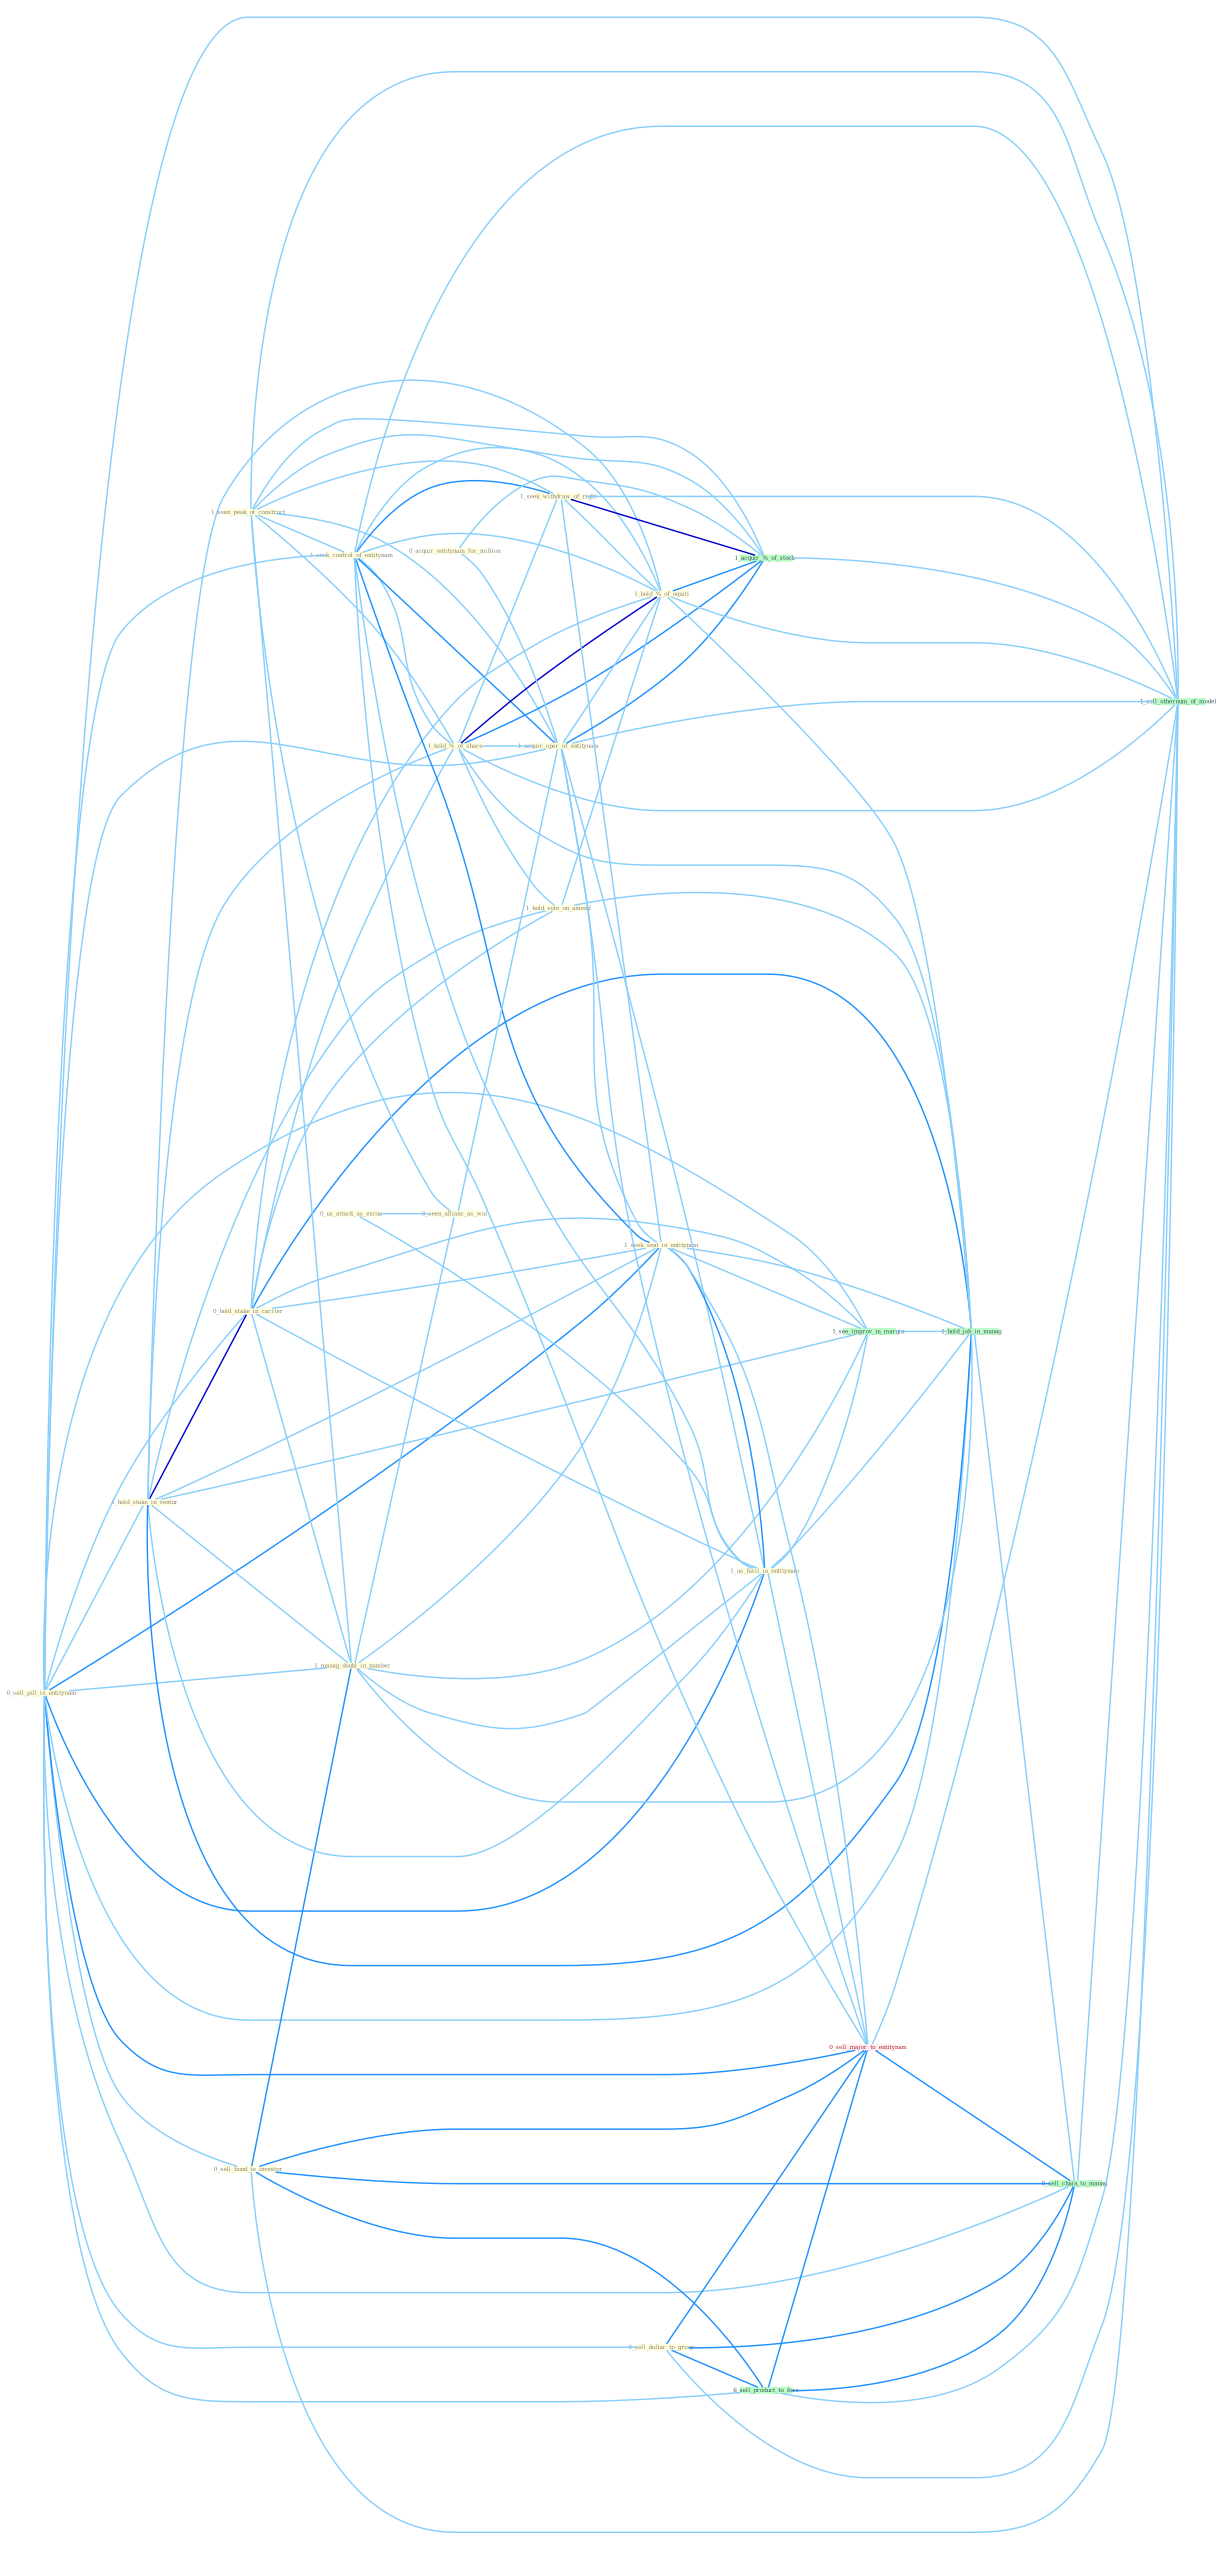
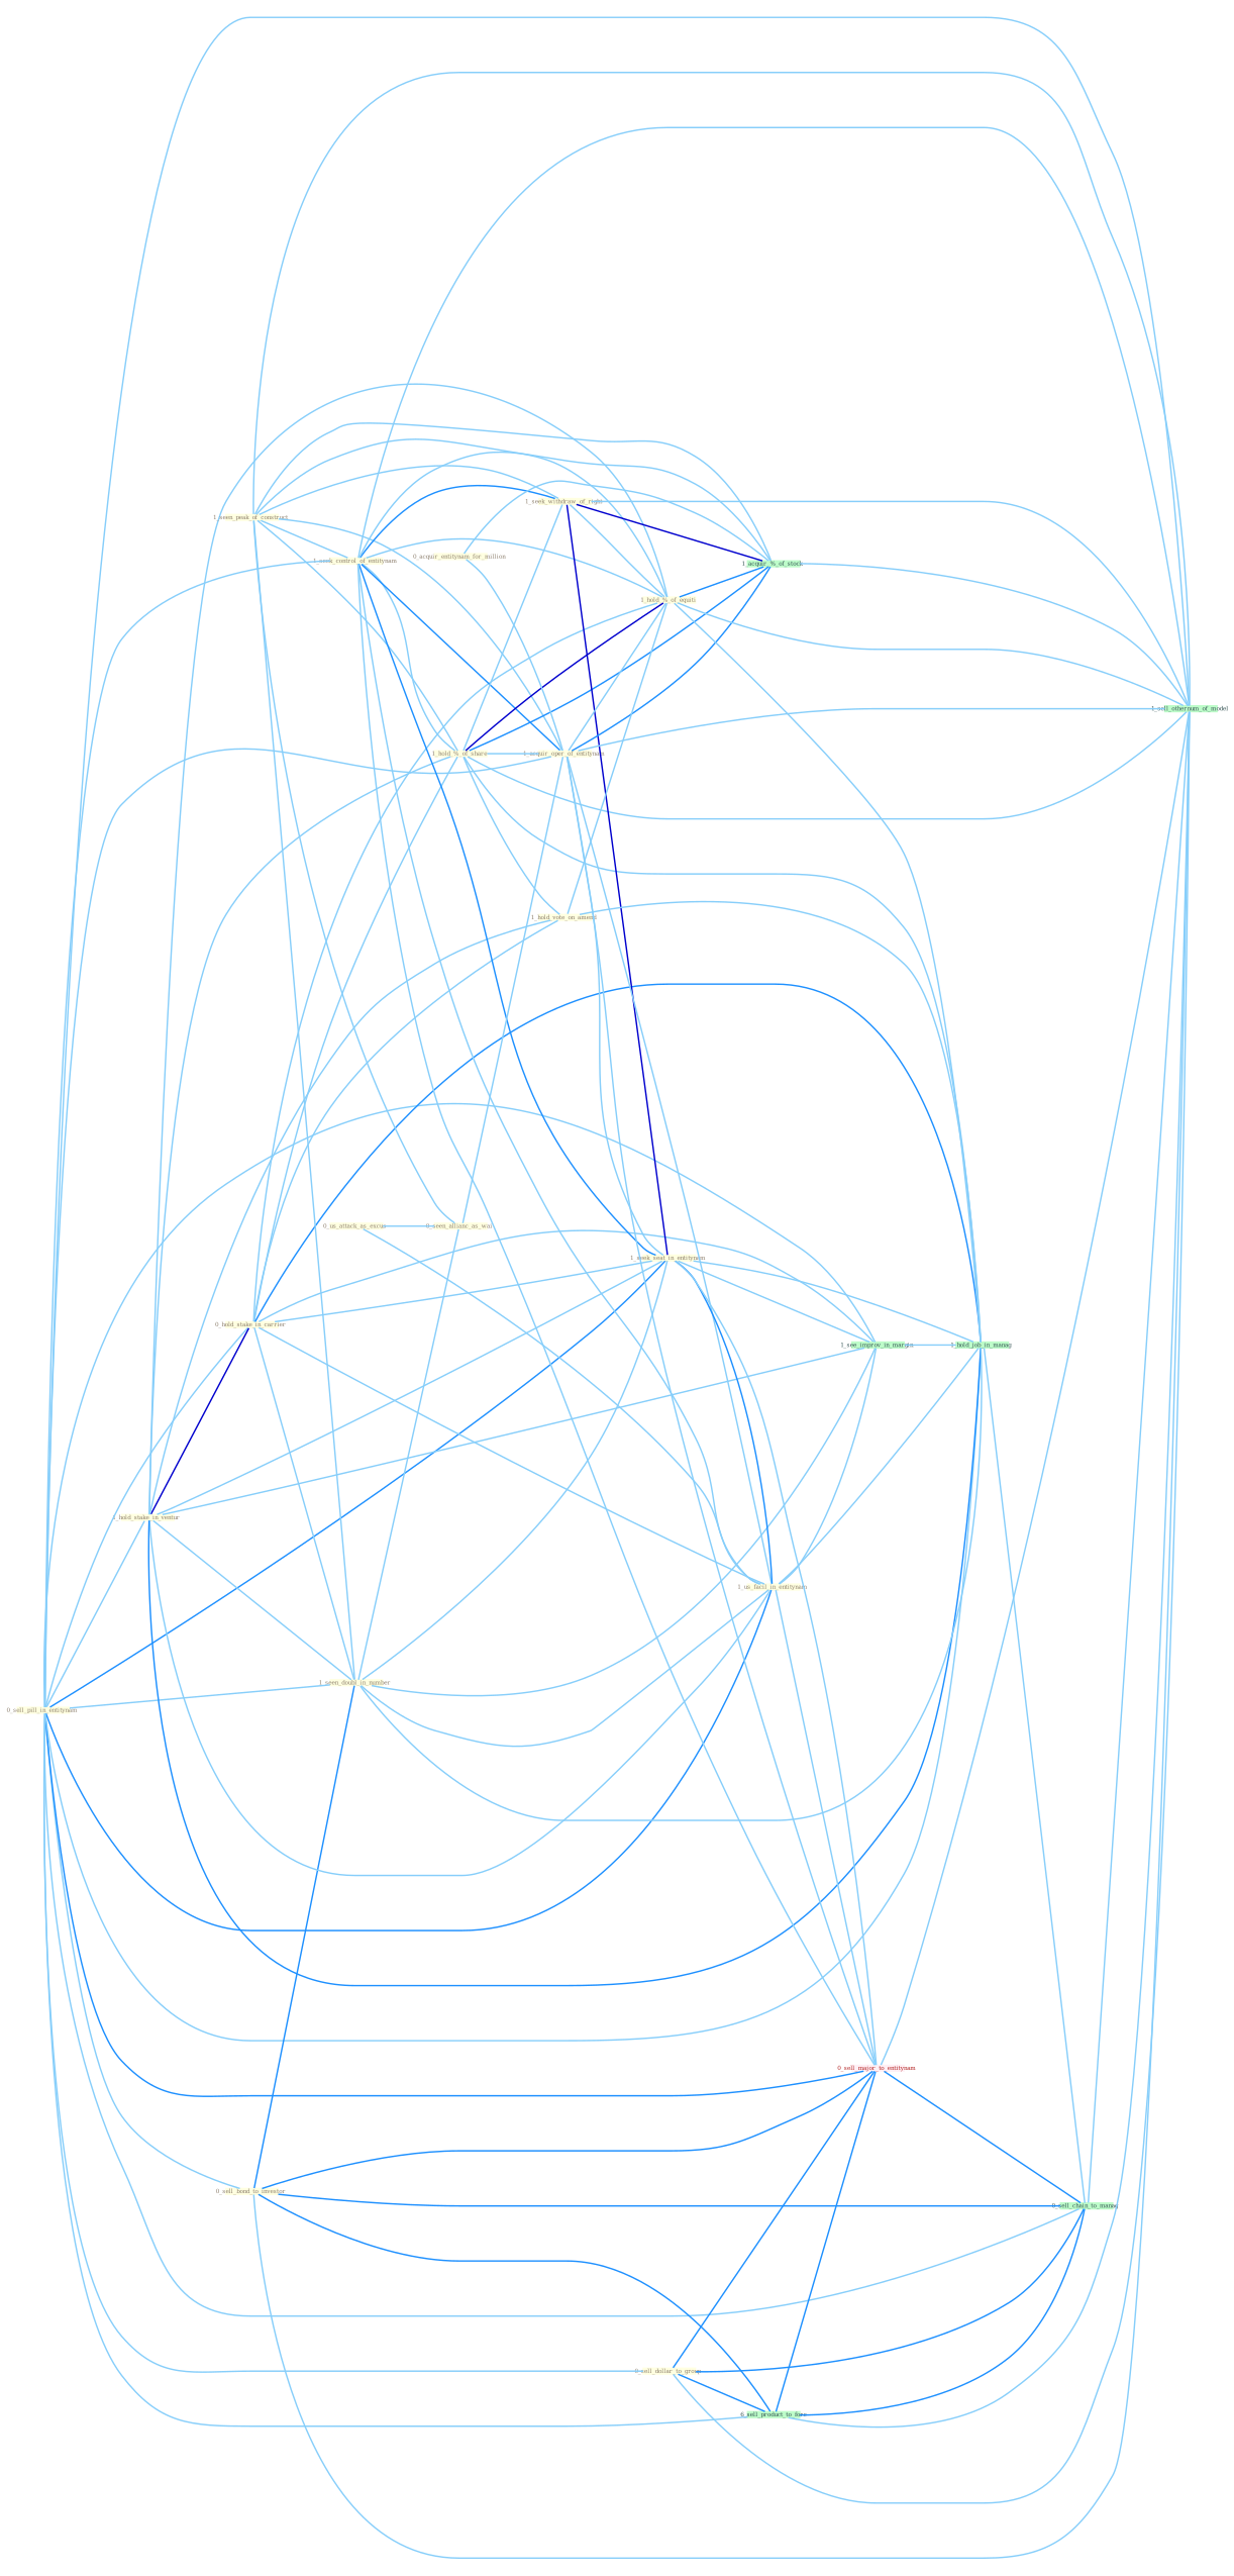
  graph {
    rankdir=LR
    node [color="#ffffe0" fixedsize=true fontcolor="#8b7d6b" fontsize=4 shape=polygon style=filled]
    edge [color="#87cefa" w=1]
    "0_sell_pill_in_entitynam " [height=.06 width=.5]
    "0_sell_bond_to_investor " [height=.06 width=.5]
    "1_hold_stake_in_ventur " [height=.06 width=.5]
    "0_hold_stake_in_carrier " [height=.06 width=.5]
    "1_seen_peak_of_construct " [height=.06 width=.5]
    "1_seek_control_of_entitynam " [height=.06 width=.5]
    "1_hold_%_of_share " [height=.06 width=.5]
    "1_seek_withdraw_of_right " [height=.06 width=.5]
    "0_sell_dollar_to_group " [height=.06 width=.5]
-   "1_seen_doubl_in_number " [height=.06 width=.5 label="1_manag_doubl_in_number"]
+   "1_seen_doubl_in_number " [height=.06 width=.5]
    "0_acquir_entitynam_for_million " [height=.06 width=.5]
    "1_acquir_oper_of_entitynam " [height=.06 width=.5]
    "1_seek_seat_in_entitynam " [height=.06 width=.5]
    "0_us_attack_as_excus " [height=.06 width=.5]
    "1_us_facil_in_entitynam " [height=.06 width=.5]
    "0_seen_allianc_as_wai " [height=.06 width=.5]
    "1_hold_vote_on_amend " [height=.06 width=.5]
    "1_hold_%_of_equiti " [height=.06 width=.5]
    "0_sell_major_to_entitynam " [color="#fff0f5" fontcolor="#b22222" height=.06 width=.5]
    "1_see_improv_in_margin " [color="#BDFCC9" fontcolor="#2f4f4f" height=.06 width=.5]
    "1_hold_job_in_manag " [color="#BDFCC9" fontcolor="#2f4f4f" height=.06 width=.5]
    n22 [color="#BDFCC9" fontcolor="#2f4f4f" height=.06 label="6_sell_product_to_forc" width=.5]
    "0_sell_chain_to_manag " [color="#BDFCC9" fontcolor="#2f4f4f" height=.06 width=.5]
    "1_sell_othernum_of_model " [color="#BDFCC9" fontcolor="#2f4f4f" height=.06 width=.5]
    "1_acquir_%_of_stock " [color="#BDFCC9" fontcolor="#2f4f4f" height=.06 width=.5]
    subgraph sub_1 {
      "0_sell_pill_in_entitynam "
      "0_sell_bond_to_investor "
      "1_hold_stake_in_ventur "
      "0_hold_stake_in_carrier "
      "1_seen_peak_of_construct "
      "1_seek_control_of_entitynam "
      "1_hold_%_of_share "
      "1_seek_withdraw_of_right "
      "0_sell_dollar_to_group "
      "1_seen_doubl_in_number "
      "0_acquir_entitynam_for_million "
      "1_acquir_oper_of_entitynam "
      "1_seek_seat_in_entitynam "
      "0_us_attack_as_excus "
      "1_us_facil_in_entitynam "
      "0_seen_allianc_as_wai "
      "1_hold_vote_on_amend "
      "1_hold_%_of_equiti "
    }
    subgraph sub_2 {
      "0_sell_major_to_entitynam "
    }
    "0_sell_pill_in_entitynam " -- "0_sell_bond_to_investor "
    "0_sell_pill_in_entitynam " -- "1_hold_stake_in_ventur "
    "0_sell_pill_in_entitynam " -- "0_hold_stake_in_carrier "
    "0_sell_pill_in_entitynam " -- "1_seek_control_of_entitynam "
    "0_sell_pill_in_entitynam " -- "0_sell_dollar_to_group "
    "0_sell_pill_in_entitynam " -- "1_seen_doubl_in_number "
    "0_sell_pill_in_entitynam " -- "1_acquir_oper_of_entitynam "
    "0_sell_pill_in_entitynam " -- "1_seek_seat_in_entitynam " [color="#1e90ff" w=2]
    "0_sell_pill_in_entitynam " -- "1_us_facil_in_entitynam " [color="#1e90ff" w=2]
    "0_sell_pill_in_entitynam " -- "0_sell_major_to_entitynam " [color="#1e90ff" w=2]
    "0_sell_pill_in_entitynam " -- "1_see_improv_in_margin "
    "0_sell_pill_in_entitynam " -- "1_hold_job_in_manag "
    "0_sell_pill_in_entitynam " -- n22
    "0_sell_pill_in_entitynam " -- "0_sell_chain_to_manag "
    "0_sell_pill_in_entitynam " -- "1_sell_othernum_of_model "
    "0_sell_bond_to_investor " -- "1_seen_doubl_in_number " [color="#1e90ff" w=2]
    "0_sell_bond_to_investor " -- "0_sell_major_to_entitynam " [color="#1e90ff" w=2]
    "0_sell_bond_to_investor " -- n22 [color="#1e90ff" w=2]
    "0_sell_bond_to_investor " -- "0_sell_chain_to_manag " [color="#1e90ff" w=2]
    "0_sell_bond_to_investor " -- "1_sell_othernum_of_model "
    "1_hold_stake_in_ventur " -- "0_hold_stake_in_carrier " [color="#0000cd" w=3]
    "1_hold_stake_in_ventur " -- "1_hold_%_of_share "
    "1_hold_stake_in_ventur " -- "1_seen_doubl_in_number "
    "1_hold_stake_in_ventur " -- "1_seek_seat_in_entitynam "
    "1_hold_stake_in_ventur " -- "1_us_facil_in_entitynam "
    "1_hold_stake_in_ventur " -- "1_hold_vote_on_amend "
    "1_hold_stake_in_ventur " -- "1_hold_%_of_equiti "
    "1_hold_stake_in_ventur " -- "1_see_improv_in_margin "
    "1_hold_stake_in_ventur " -- "1_hold_job_in_manag " [color="#1e90ff" w=2]
    "0_hold_stake_in_carrier " -- "1_hold_%_of_share "
    "0_hold_stake_in_carrier " -- "1_seen_doubl_in_number "
    "0_hold_stake_in_carrier " -- "1_seek_seat_in_entitynam "
    "0_hold_stake_in_carrier " -- "1_us_facil_in_entitynam "
    "0_hold_stake_in_carrier " -- "1_hold_vote_on_amend "
    "0_hold_stake_in_carrier " -- "1_hold_%_of_equiti "
    "0_hold_stake_in_carrier " -- "1_see_improv_in_margin "
    "0_hold_stake_in_carrier " -- "1_hold_job_in_manag " [color="#1e90ff" w=2]
    "1_seen_peak_of_construct " -- "1_seek_control_of_entitynam "
    "1_seen_peak_of_construct " -- "1_hold_%_of_share "
    "1_seen_peak_of_construct " -- "1_seek_withdraw_of_right "
    "1_seen_peak_of_construct " -- "1_seen_doubl_in_number "
    "1_seen_peak_of_construct " -- "1_acquir_oper_of_entitynam "
    "1_seen_peak_of_construct " -- "0_seen_allianc_as_wai "
    "1_seen_peak_of_construct " -- "1_hold_%_of_equiti "
    "1_seen_peak_of_construct " -- "1_sell_othernum_of_model "
    "1_seen_peak_of_construct " -- "1_acquir_%_of_stock "
    "1_seek_control_of_entitynam " -- "1_hold_%_of_share "
    "1_seek_control_of_entitynam " -- "1_seek_withdraw_of_right " [color="#1e90ff" w=2]
    "1_seek_control_of_entitynam " -- "1_acquir_oper_of_entitynam " [color="#1e90ff" w=2]
    "1_seek_control_of_entitynam " -- "1_seek_seat_in_entitynam " [color="#1e90ff" w=2]
    "1_seek_control_of_entitynam " -- "1_us_facil_in_entitynam "
    "1_seek_control_of_entitynam " -- "1_hold_%_of_equiti "
    "1_seek_control_of_entitynam " -- "0_sell_major_to_entitynam "
    "1_seek_control_of_entitynam " -- "1_sell_othernum_of_model "
    "1_seek_control_of_entitynam " -- "1_acquir_%_of_stock "
    "1_hold_%_of_share " -- "1_seek_withdraw_of_right "
    "1_hold_%_of_share " -- "1_acquir_oper_of_entitynam "
    "1_hold_%_of_share " -- "1_hold_vote_on_amend "
    "1_hold_%_of_share " -- "1_hold_%_of_equiti " [color="#0000cd" w=3]
    "1_hold_%_of_share " -- "1_hold_job_in_manag "
    "1_hold_%_of_share " -- "1_sell_othernum_of_model "
    "1_hold_%_of_share " -- "1_acquir_%_of_stock " [color="#1e90ff" w=2]
-   "1_seek_withdraw_of_right " -- "1_seek_seat_in_entitynam "
+   "1_seek_withdraw_of_right " -- "1_seek_seat_in_entitynam " [color="#0000cd"]
    "1_seek_withdraw_of_right " -- "1_hold_%_of_equiti "
    "1_seek_withdraw_of_right " -- "1_sell_othernum_of_model "
    "1_seek_withdraw_of_right " -- "1_acquir_%_of_stock " [color="#0000cd"]
    "0_sell_dollar_to_group " -- "0_sell_major_to_entitynam " [color="#1e90ff" w=2]
    "0_sell_dollar_to_group " -- n22 [color="#1e90ff" w=2]
    "0_sell_dollar_to_group " -- "0_sell_chain_to_manag " [color="#1e90ff" w=2]
    "0_sell_dollar_to_group " -- "1_sell_othernum_of_model "
    "1_seen_doubl_in_number " -- "1_seek_seat_in_entitynam "
    "1_seen_doubl_in_number " -- "1_us_facil_in_entitynam "
    "1_seen_doubl_in_number " -- "0_seen_allianc_as_wai "
    "1_seen_doubl_in_number " -- "1_see_improv_in_margin "
    "1_seen_doubl_in_number " -- "1_hold_job_in_manag "
    "0_acquir_entitynam_for_million " -- "1_acquir_oper_of_entitynam "
    "0_acquir_entitynam_for_million " -- "1_acquir_%_of_stock "
    "1_acquir_oper_of_entitynam " -- "1_seek_seat_in_entitynam "
    "1_acquir_oper_of_entitynam " -- "1_us_facil_in_entitynam "
    "1_acquir_oper_of_entitynam " -- "1_hold_%_of_equiti "
    "1_acquir_oper_of_entitynam " -- "0_sell_major_to_entitynam "
    "1_acquir_oper_of_entitynam " -- "1_sell_othernum_of_model "
    "1_acquir_oper_of_entitynam " -- "1_acquir_%_of_stock " [color="#1e90ff" w=2]
    "1_seek_seat_in_entitynam " -- "1_us_facil_in_entitynam " [color="#1e90ff" w=2]
    "1_seek_seat_in_entitynam " -- "0_sell_major_to_entitynam "
    "1_seek_seat_in_entitynam " -- "1_see_improv_in_margin "
    "1_seek_seat_in_entitynam " -- "1_hold_job_in_manag "
    "0_us_attack_as_excus " -- "1_us_facil_in_entitynam "
    "0_us_attack_as_excus " -- "0_seen_allianc_as_wai "
    "1_us_facil_in_entitynam " -- "0_sell_major_to_entitynam "
    "1_us_facil_in_entitynam " -- "1_see_improv_in_margin "
    "1_us_facil_in_entitynam " -- "1_hold_job_in_manag "
    "0_seen_allianc_as_wai " -- "1_acquir_oper_of_entitynam "
    "1_hold_vote_on_amend " -- "1_hold_%_of_equiti "
    "1_hold_vote_on_amend " -- "1_hold_job_in_manag "
    "1_hold_%_of_equiti " -- "1_hold_job_in_manag "
    "1_hold_%_of_equiti " -- "1_sell_othernum_of_model "
    "1_hold_%_of_equiti " -- "1_acquir_%_of_stock " [color="#1e90ff" w=2]
    "0_sell_major_to_entitynam " -- "0_sell_chain_to_manag " [color="#1e90ff" w=2]
    "0_sell_major_to_entitynam " -- "1_sell_othernum_of_model "
    "1_see_improv_in_margin " -- "1_hold_job_in_manag "
    "1_hold_job_in_manag " -- "0_sell_chain_to_manag "
    n22 -- "0_sell_major_to_entitynam " [color="#1e90ff" w=2]
    n22 -- "0_sell_chain_to_manag " [color="#1e90ff" w=2]
    n22 -- "1_sell_othernum_of_model "
    "0_sell_chain_to_manag " -- "1_sell_othernum_of_model "
    "1_acquir_%_of_stock " -- "1_sell_othernum_of_model "
  }
